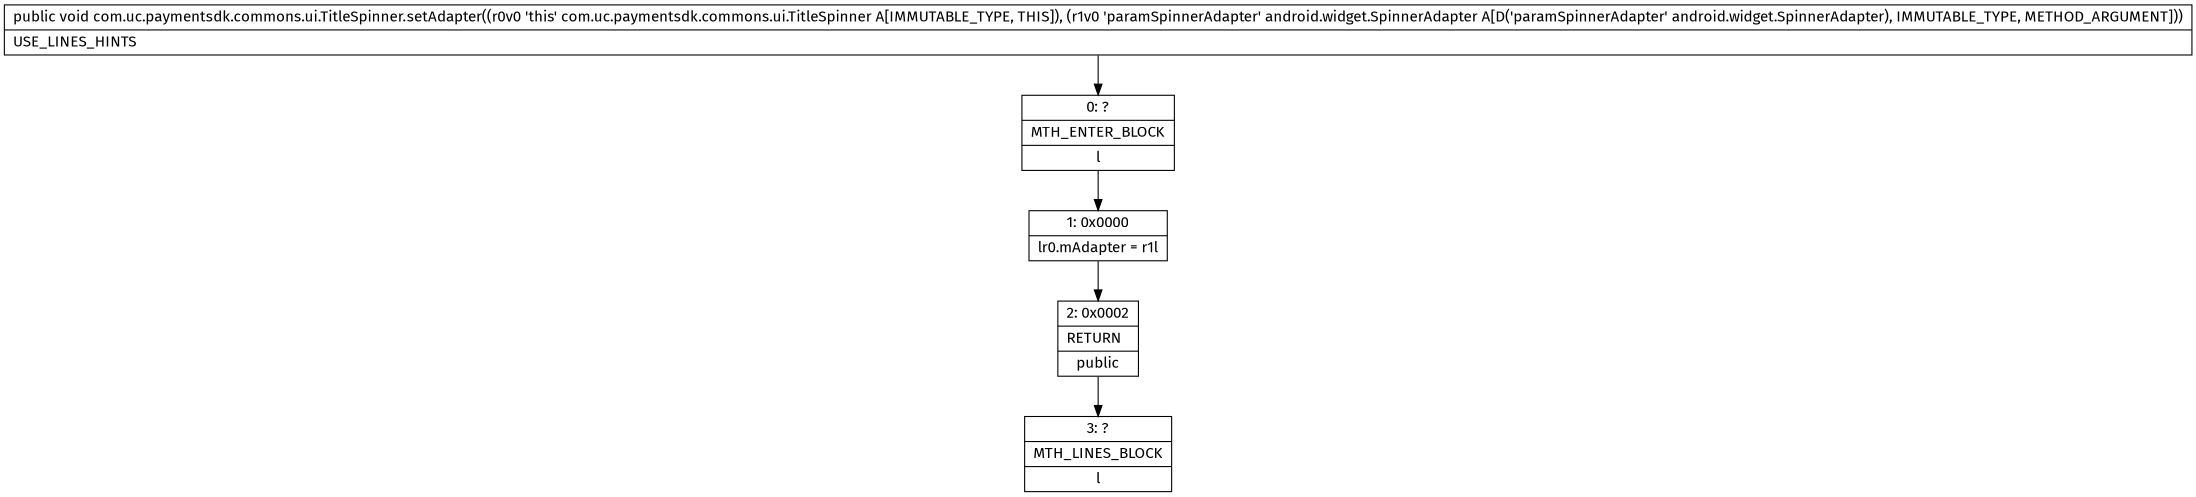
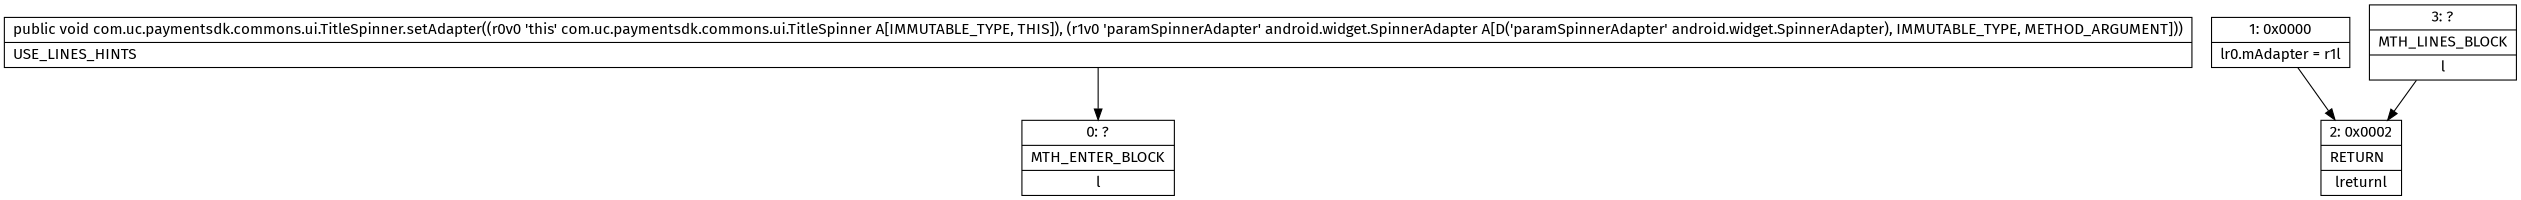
  digraph {
    fontname="Fira Sans"
    node [fontname="Fira Sans" shape=record]
    edge [fontname="Fira Sans"]
    n1 [label="{0\:\ ?|MTH_ENTER_BLOCK\l|l}"]
    n2 [label="{1\:\ 0x0000|lr0.mAdapter = r1l}"]
-   n3 [label="{2\:\ 0x0002|RETURN\l|public}"]
+   n3 [label="{2\:\ 0x0002|RETURN\l|lreturnl}"]
    n4 [label="{3\:\ ?|MTH_LINES_BLOCK\l|l}"]
    n5 [label="{public void com.uc.paymentsdk.commons.ui.TitleSpinner.setAdapter((r0v0 'this' com.uc.paymentsdk.commons.ui.TitleSpinner A[IMMUTABLE_TYPE, THIS]), (r1v0 'paramSpinnerAdapter' android.widget.SpinnerAdapter A[D('paramSpinnerAdapter' android.widget.SpinnerAdapter), IMMUTABLE_TYPE, METHOD_ARGUMENT]))  | USE_LINES_HINTS\l}"]
-   n1 -> n2
    n2 -> n3
-   n3 -> n4
+   n4 -> n3
    n5 -> n1
  }
